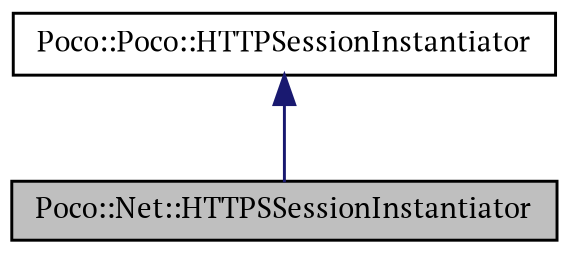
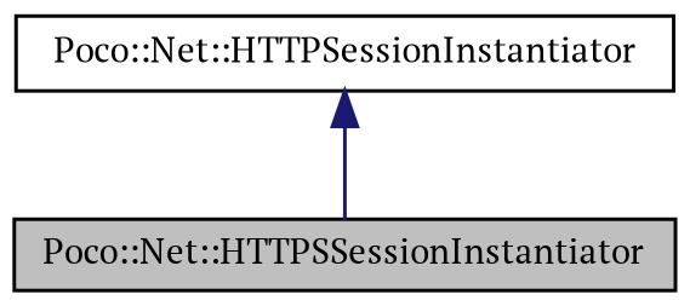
  digraph {
    fontname="PT Serif"
    node [color=black fontname="PT Serif" fontsize=10 shape=record style=filled]
    n1 [fillcolor=grey75 fontcolor=black height=0.2 label="Poco::Net::HTTPSSessionInstantiator" width=0.4]
-   n2 [fillcolor=white height=0.2 label="Poco::Poco::HTTPSessionInstantiator" width=0.4]
+   n2 [fillcolor=white height=0.2 label="Poco::Net::HTTPSessionInstantiator" width=0.4]
    n2 -> n1 [color=midnightblue dir=back fontname="PT Serif" fontsize=10 labelfontname=Helvetica labelfontsize=10 style=solid]
  }
